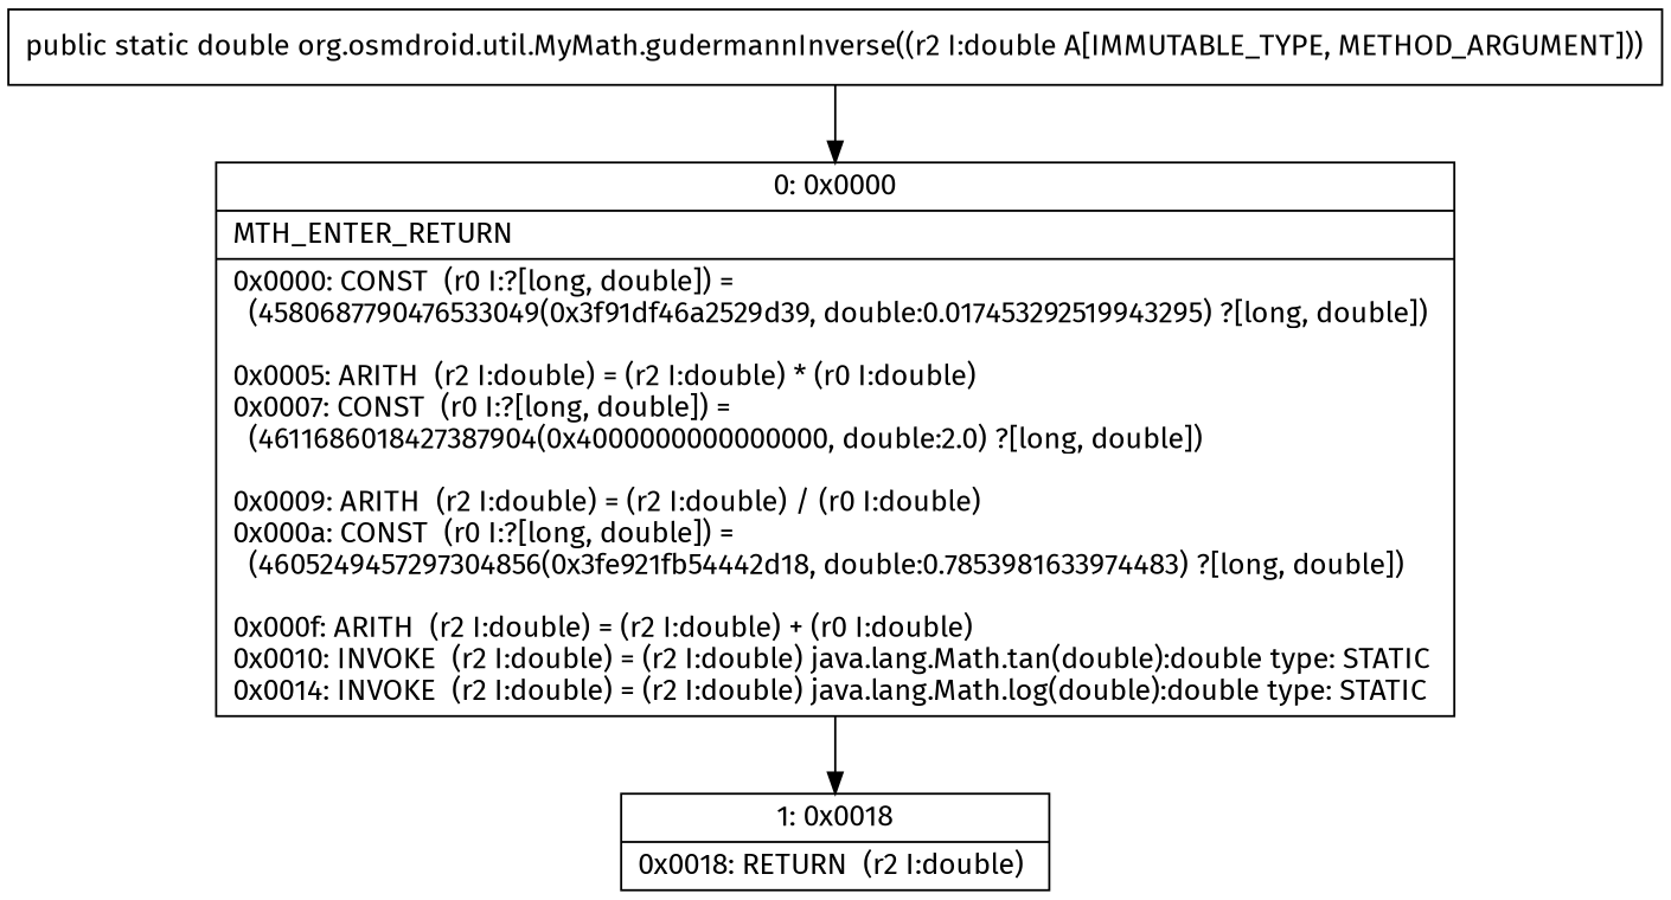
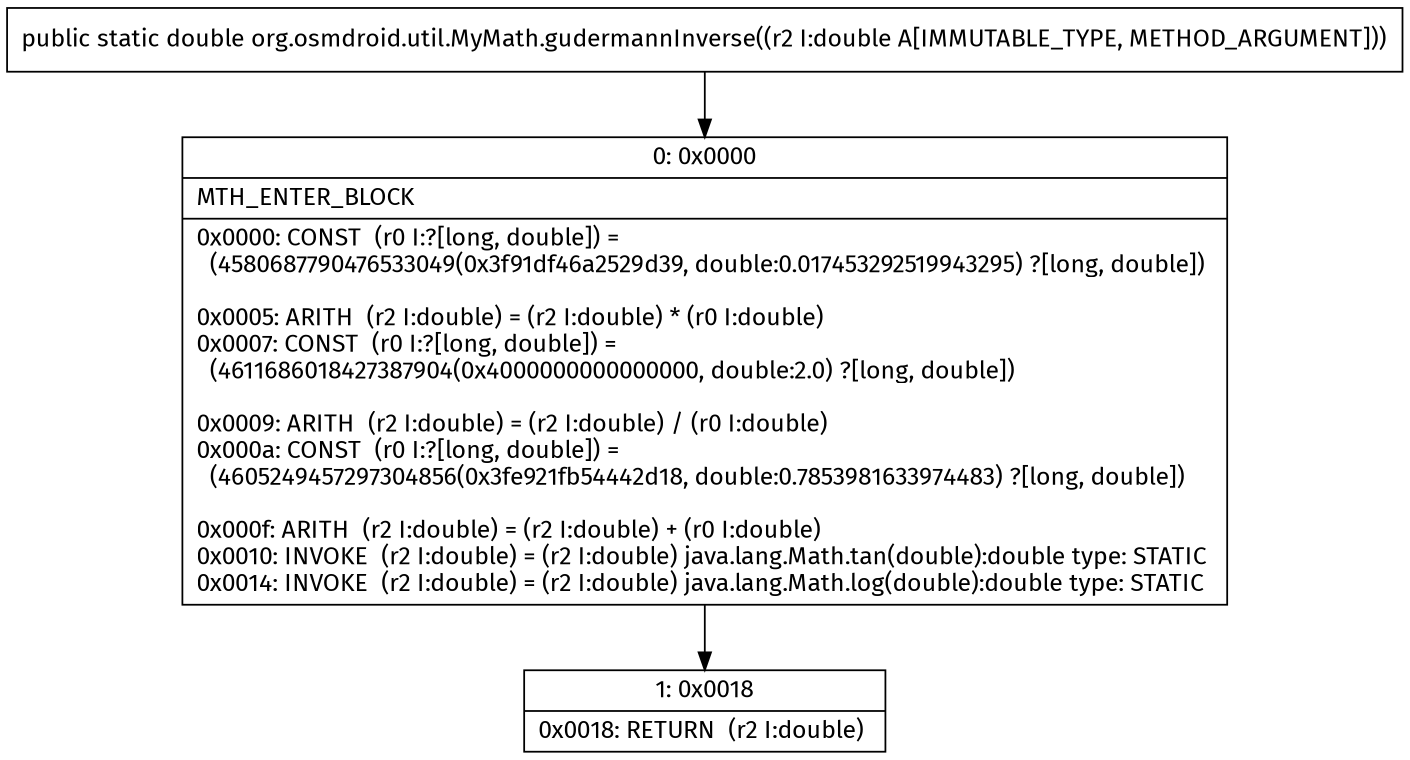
  digraph {
    fontname="Fira Sans"
    node [shape=record fontname="Fira Sans"]
    edge [fontname="Fira Sans"]
-   n1 [label="{0\:\ 0x0000|MTH_ENTER_RETURN\l|0x0000: CONST  (r0 I:?[long, double]) = \l  (4580687790476533049(0x3f91df46a2529d39, double:0.017453292519943295) ?[long, double])\l \l0x0005: ARITH  (r2 I:double) = (r2 I:double) * (r0 I:double) \l0x0007: CONST  (r0 I:?[long, double]) = \l  (4611686018427387904(0x4000000000000000, double:2.0) ?[long, double])\l \l0x0009: ARITH  (r2 I:double) = (r2 I:double) \/ (r0 I:double) \l0x000a: CONST  (r0 I:?[long, double]) = \l  (4605249457297304856(0x3fe921fb54442d18, double:0.7853981633974483) ?[long, double])\l \l0x000f: ARITH  (r2 I:double) = (r2 I:double) + (r0 I:double) \l0x0010: INVOKE  (r2 I:double) = (r2 I:double) java.lang.Math.tan(double):double type: STATIC \l0x0014: INVOKE  (r2 I:double) = (r2 I:double) java.lang.Math.log(double):double type: STATIC \l}"]
+   n1 [label="{0\:\ 0x0000|MTH_ENTER_BLOCK\l|0x0000: CONST  (r0 I:?[long, double]) = \l  (4580687790476533049(0x3f91df46a2529d39, double:0.017453292519943295) ?[long, double])\l \l0x0005: ARITH  (r2 I:double) = (r2 I:double) * (r0 I:double) \l0x0007: CONST  (r0 I:?[long, double]) = \l  (4611686018427387904(0x4000000000000000, double:2.0) ?[long, double])\l \l0x0009: ARITH  (r2 I:double) = (r2 I:double) \/ (r0 I:double) \l0x000a: CONST  (r0 I:?[long, double]) = \l  (4605249457297304856(0x3fe921fb54442d18, double:0.7853981633974483) ?[long, double])\l \l0x000f: ARITH  (r2 I:double) = (r2 I:double) + (r0 I:double) \l0x0010: INVOKE  (r2 I:double) = (r2 I:double) java.lang.Math.tan(double):double type: STATIC \l0x0014: INVOKE  (r2 I:double) = (r2 I:double) java.lang.Math.log(double):double type: STATIC \l}"]
    n2 [label="{1\:\ 0x0018|0x0018: RETURN  (r2 I:double) \l}"]
    n3 [label="{public static double org.osmdroid.util.MyMath.gudermannInverse((r2 I:double A[IMMUTABLE_TYPE, METHOD_ARGUMENT])) }"]
    n1 -> n2
    n3 -> n1
  }
